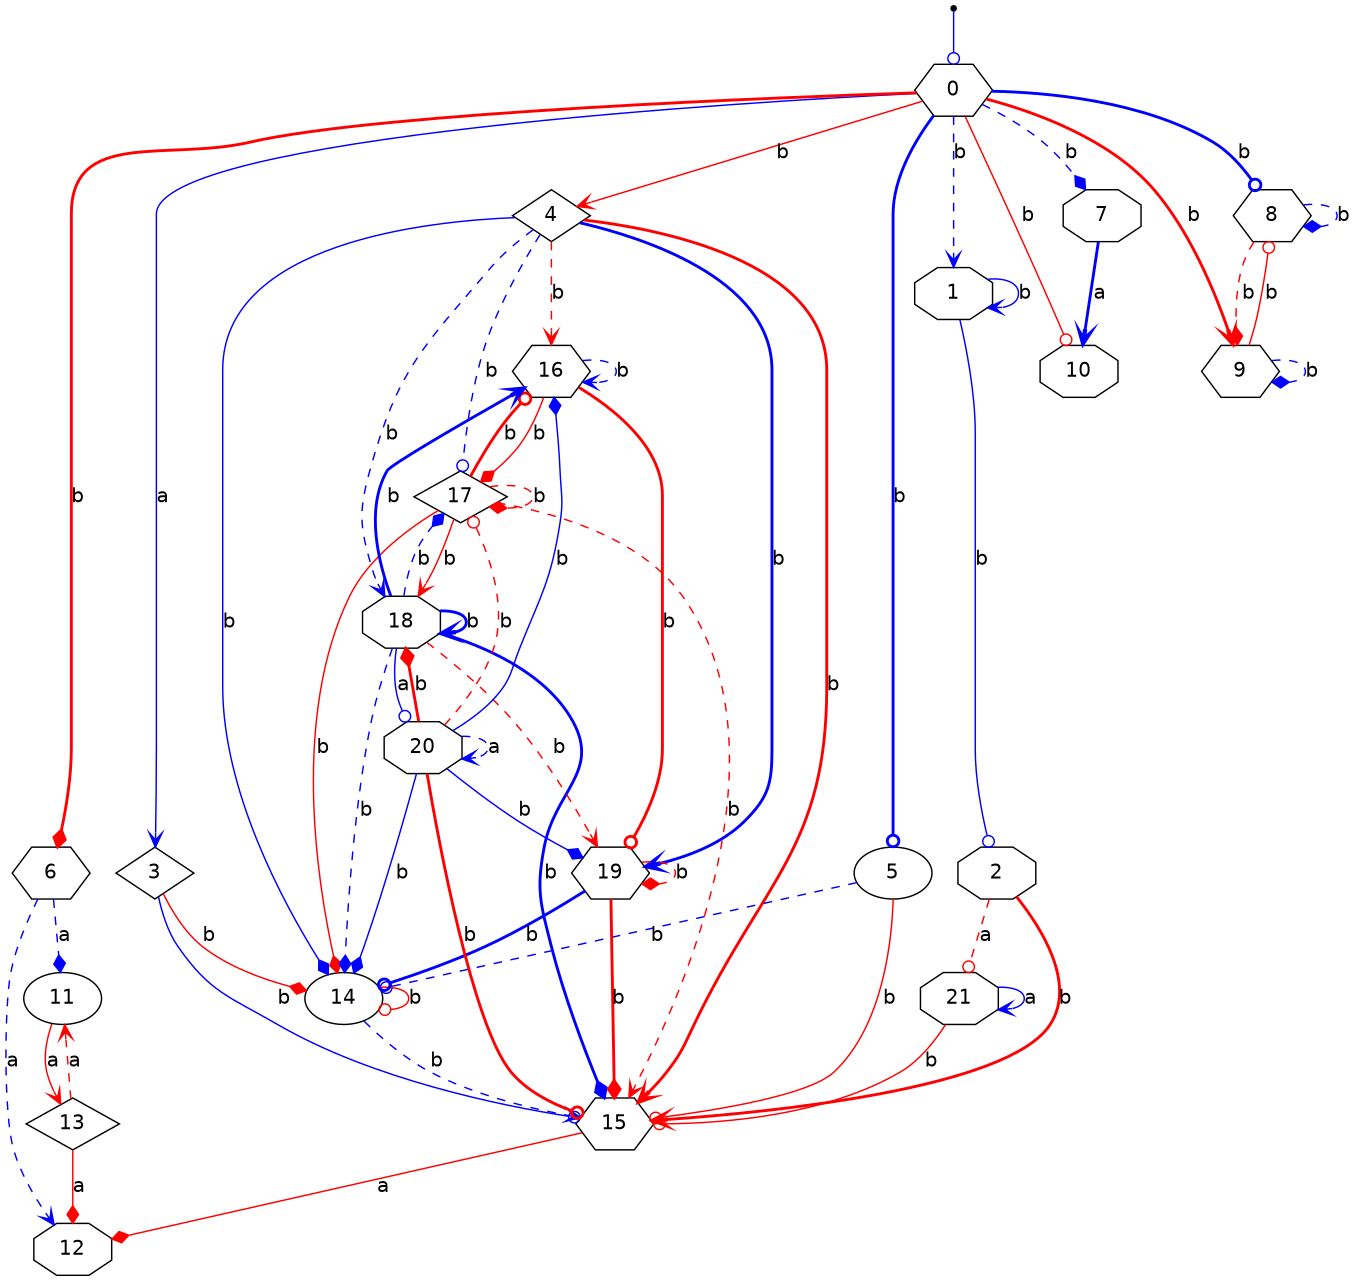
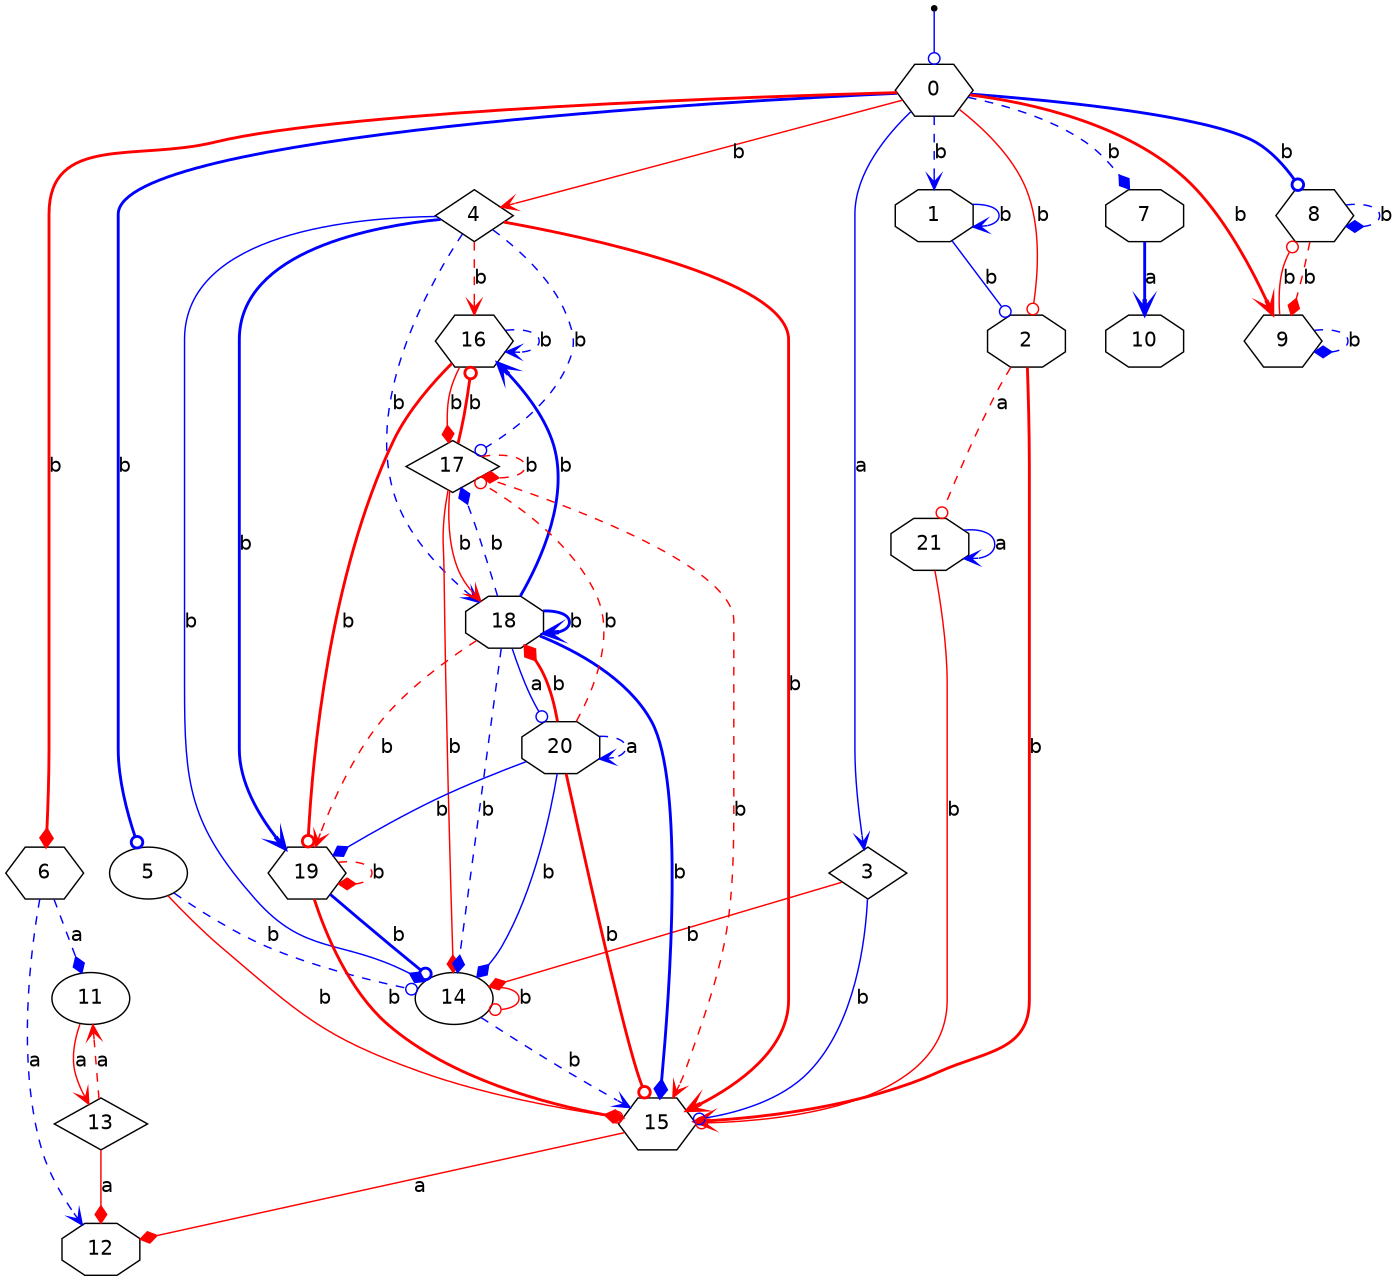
  digraph {
    fontname="DejaVu Sans"
    rankdir=TB
    node [fontname="DejaVu Sans" shape=octagon]
    edge [arrowhead=vee color=blue fontname="DejaVu Sans" style=solid]
    dummy0 [shape=point]
    0 [shape=hexagon]
    1
    2
    3 [shape=diamond]
    4 [shape=diamond]
    5 [shape=ellipse]
    6 [shape=hexagon]
    7
    8 [shape=hexagon]
    9 [shape=hexagon]
    15 [shape=hexagon]
    21
    14 [shape=ellipse]
    16 [shape=hexagon]
    17 [shape=diamond]
    18
    19 [shape=hexagon]
    11 [shape=ellipse]
    12
    10
    20
    13 [shape=diamond]
    dummy0 -> 0 [arrowhead=odot]
    0 -> 1 [label=b style=dashed]
-   0 -> 10 [arrowhead=odot color=red label=b]
+   0 -> 2 [arrowhead=odot color=red label=b]
    0 -> 3 [label=a]
    0 -> 4 [color=red label=b]
    0 -> 5 [arrowhead=odot label=b style=bold]
    0 -> 6 [arrowhead=diamond color=red label=b style=bold]
    0 -> 7 [arrowhead=diamond label=b style=dashed]
    0 -> 8 [arrowhead=odot label=b style=bold]
    0 -> 9 [color=red label=b style=bold]
    1 -> 1 [label=b]
    1 -> 2 [arrowhead=odot label=b]
    2 -> 15 [color=red label=b style=bold]
    2 -> 21 [arrowhead=odot color=red label=a style=dashed]
    3 -> 15 [arrowhead=odot label=b]
    3 -> 14 [arrowhead=diamond color=red label=b]
    4 -> 15 [color=red label=b style=bold]
    4 -> 14 [arrowhead=diamond label=b]
    4 -> 16 [color=red label=b style=dashed]
    4 -> 17 [arrowhead=odot label=b style=dashed]
    4 -> 18 [label=b style=dashed]
    4 -> 19 [label=b style=bold]
    5 -> 15 [arrowhead=odot color=red label=b]
    5 -> 14 [arrowhead=odot label=b style=dashed]
    6 -> 11 [arrowhead=diamond label=a style=dashed]
    6 -> 12 [label=a style=dashed]
    7 -> 10 [label=a style=bold]
    8 -> 8 [arrowhead=diamond label=b style=dashed]
    8 -> 9 [arrowhead=diamond color=red label=b style=dashed]
    9 -> 8 [arrowhead=odot color=red label=b]
    9 -> 9 [arrowhead=diamond label=b style=dashed]
    15 -> 12 [arrowhead=diamond color=red label=a]
    21 -> 15 [arrowhead=odot color=red label=b]
    21 -> 21 [label=a]
    14 -> 15 [label=b style=dashed]
    14 -> 14 [arrowhead=odot color=red label=b]
    16 -> 16 [label=b style=dashed]
    16 -> 17 [arrowhead=diamond color=red label=b]
    16 -> 19 [arrowhead=odot color=red label=b style=bold]
    17 -> 15 [color=red label=b style=dashed]
    17 -> 14 [arrowhead=diamond color=red label=b]
    17 -> 16 [arrowhead=odot color=red label=b style=bold]
    17 -> 17 [arrowhead=diamond color=red label=b style=dashed]
    17 -> 18 [color=red label=b]
    18 -> 15 [arrowhead=diamond label=b style=bold]
    18 -> 14 [arrowhead=diamond label=b style=dashed]
    18 -> 16 [label=b style=bold]
    18 -> 17 [arrowhead=diamond label=b style=dashed]
    18 -> 18 [label=b style=bold]
    18 -> 19 [color=red label=b style=dashed]
    18 -> 20 [arrowhead=odot label=a]
    19 -> 15 [arrowhead=diamond color=red label=b style=bold]
    19 -> 14 [arrowhead=odot label=b style=bold]
    19 -> 19 [arrowhead=diamond color=red label=b style=dashed]
    11 -> 13 [color=red label=a]
    20 -> 15 [arrowhead=odot color=red label=b style=bold]
    20 -> 14 [arrowhead=diamond label=b]
-   20 -> 16 [arrowhead=diamond label=b]
    20 -> 17 [arrowhead=odot color=red label=b style=dashed]
    20 -> 18 [arrowhead=diamond color=red label=b style=bold]
    20 -> 19 [arrowhead=diamond label=b]
    20 -> 20 [label=a style=dashed]
    13 -> 11 [color=red label=a style=dashed]
    13 -> 12 [arrowhead=diamond color=red label=a]
  }
